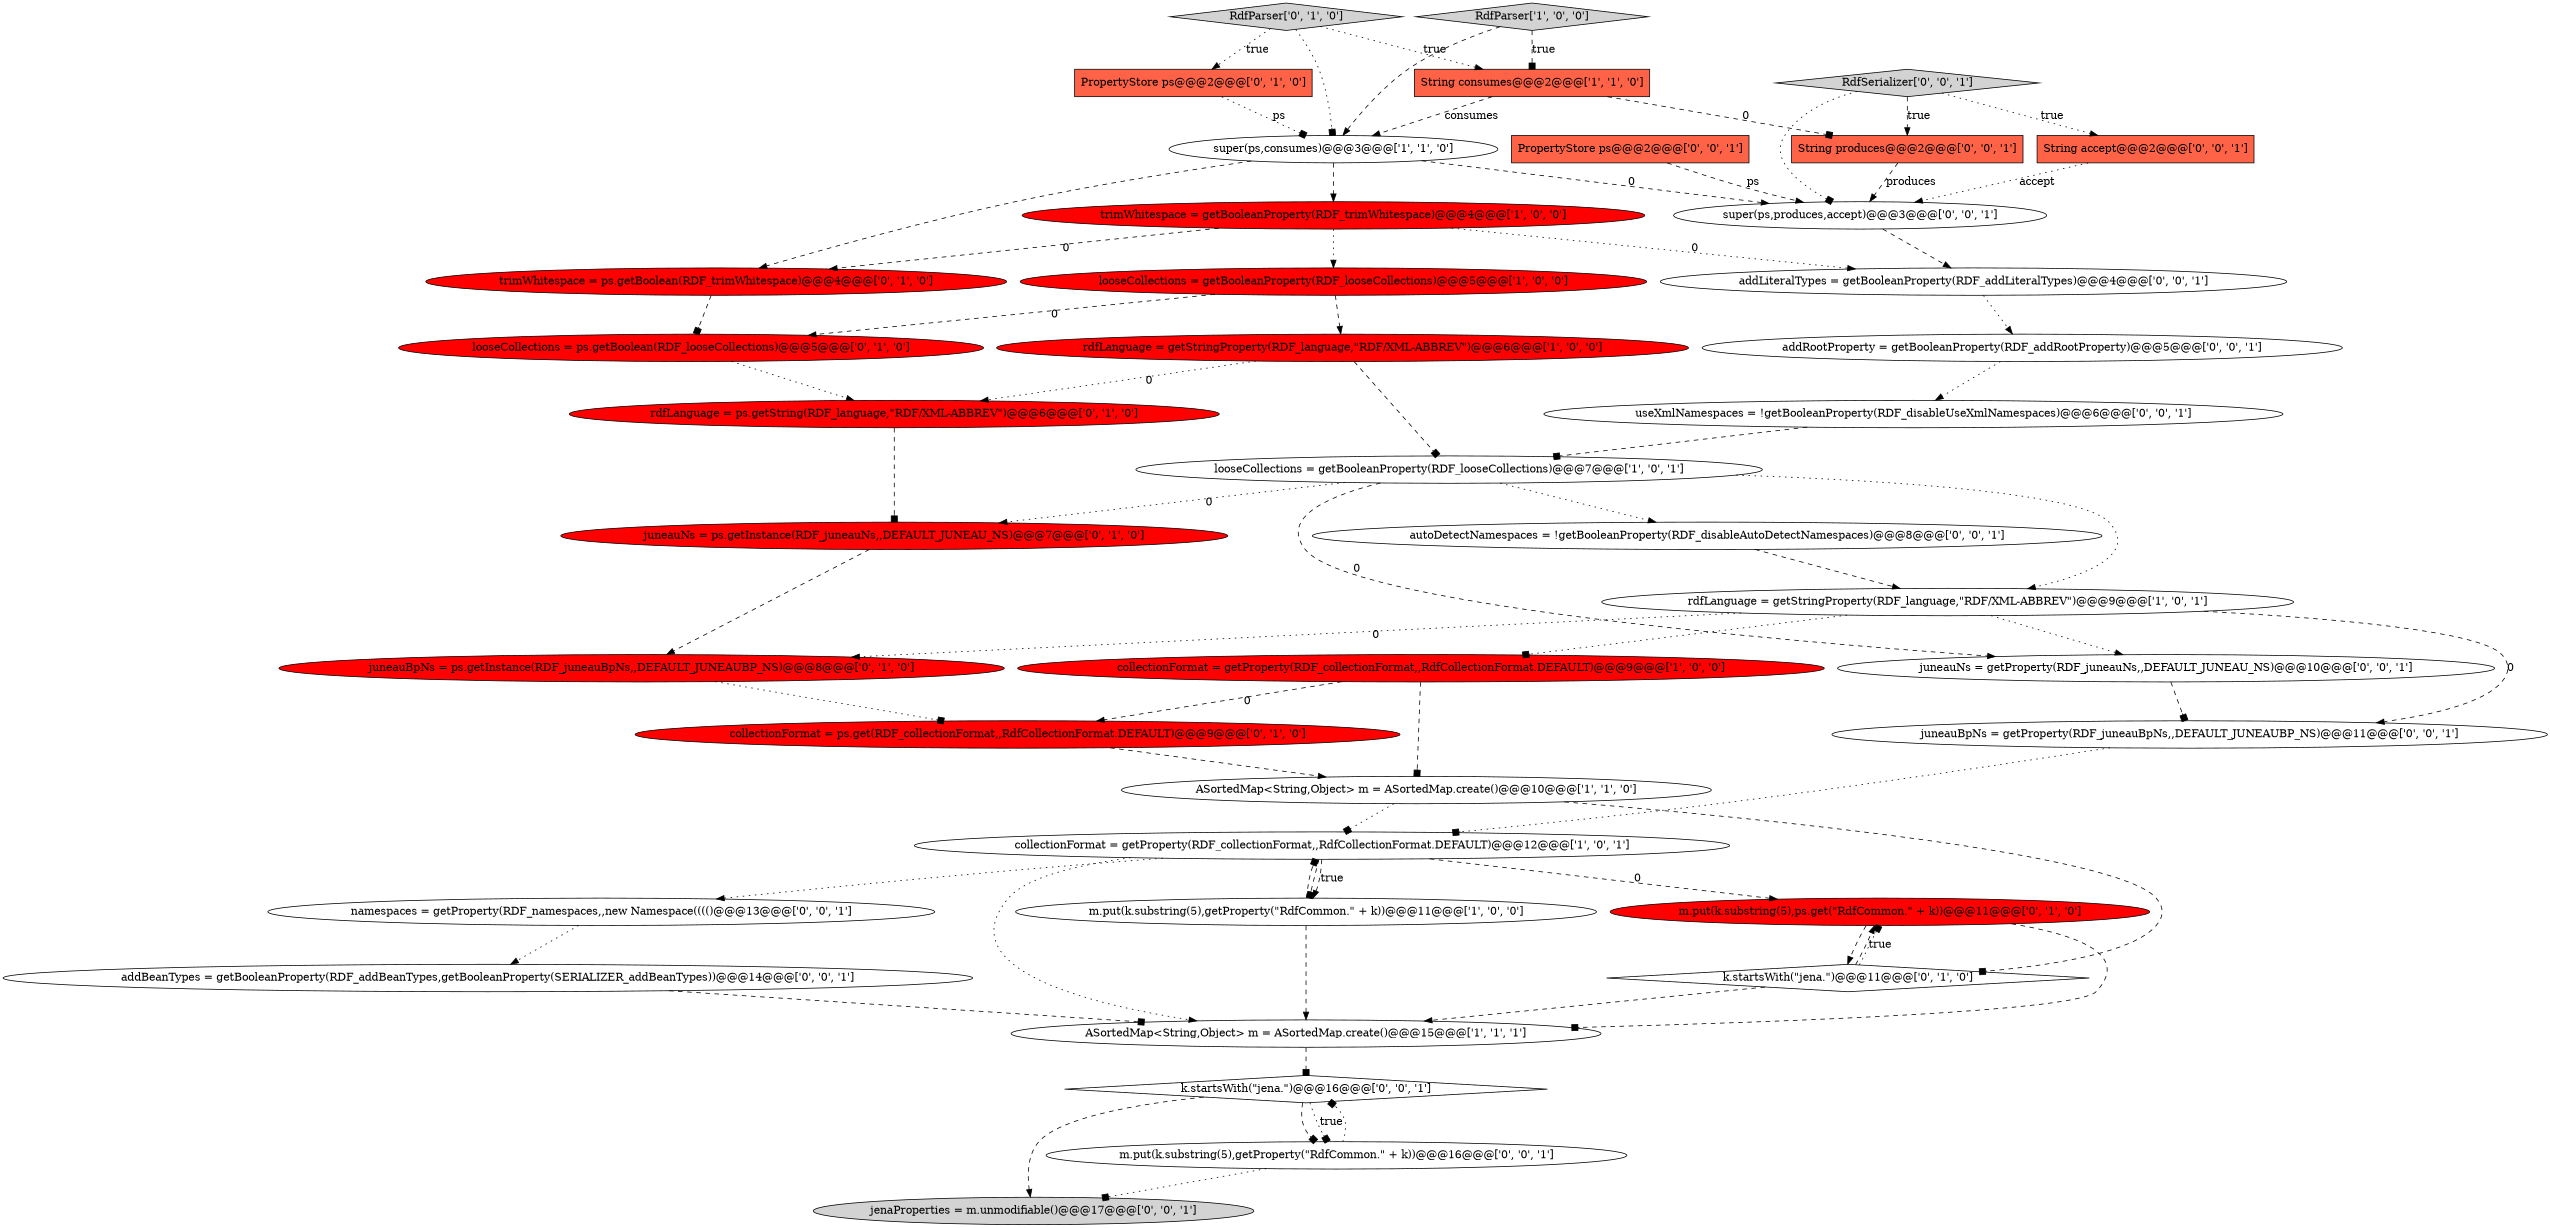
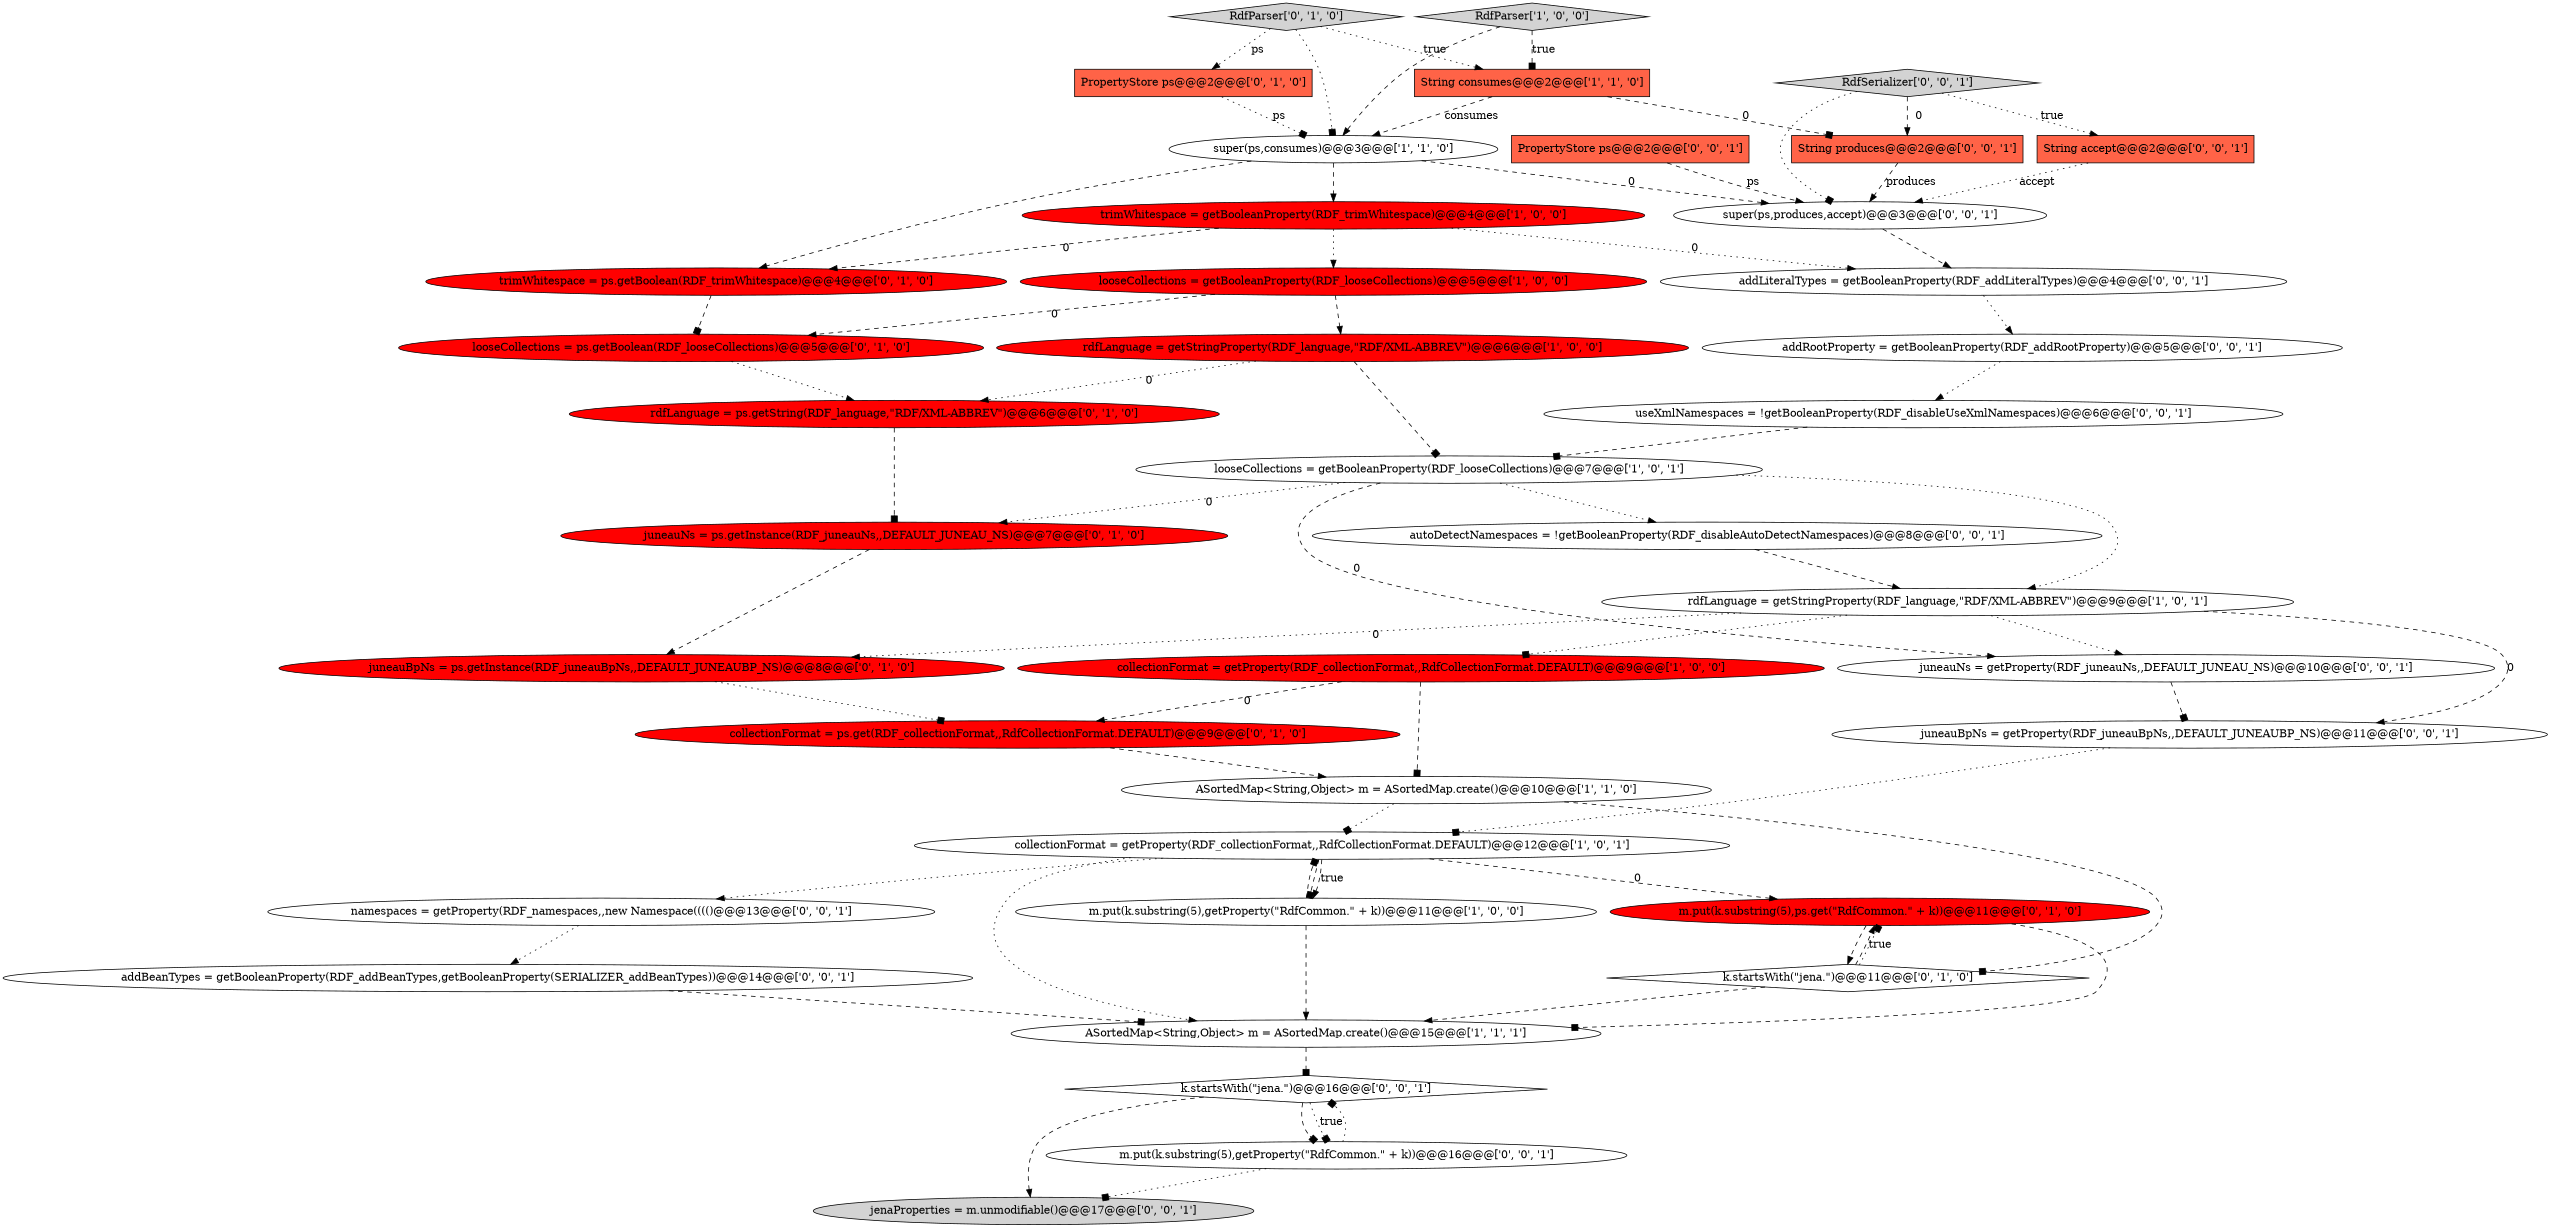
  digraph {
    node [fillcolor=white shape=ellipse style=filled]
    edge [arrowhead=normal style=dashed]
    n1 [label="ASortedMap<String,Object> m = ASortedMap.create()@@@15@@@['1', '1', '1']"]
    n2 [label="k.startsWith(\"jena.\")@@@16@@@['0', '0', '1']" shape=diamond]
    n3 [fillcolor=lightgray label="jenaProperties = m.unmodifiable()@@@17@@@['0', '0', '1']"]
    n4 [label="m.put(k.substring(5),getProperty(\"RdfCommon.\" + k))@@@16@@@['0', '0', '1']"]
    n5 [label="addBeanTypes = getBooleanProperty(RDF_addBeanTypes,getBooleanProperty(SERIALIZER_addBeanTypes))@@@14@@@['0', '0', '1']"]
    n6 [fillcolor=tomato label="String accept@@@2@@@['0', '0', '1']" shape=box]
    n7 [label="super(ps,produces,accept)@@@3@@@['0', '0', '1']"]
    n8 [label="addLiteralTypes = getBooleanProperty(RDF_addLiteralTypes)@@@4@@@['0', '0', '1']"]
    n9 [label="addRootProperty = getBooleanProperty(RDF_addRootProperty)@@@5@@@['0', '0', '1']"]
    n10 [label="super(ps,consumes)@@@3@@@['1', '1', '0']"]
    n11 [fillcolor=red label="trimWhitespace = getBooleanProperty(RDF_trimWhitespace)@@@4@@@['1', '0', '0']"]
    n12 [fillcolor=red label="trimWhitespace = ps.getBoolean(RDF_trimWhitespace)@@@4@@@['0', '1', '0']"]
    n13 [fillcolor=red label="looseCollections = getBooleanProperty(RDF_looseCollections)@@@5@@@['1', '0', '0']"]
    n14 [fillcolor=red label="looseCollections = ps.getBoolean(RDF_looseCollections)@@@5@@@['0', '1', '0']"]
    n15 [fillcolor=red label="m.put(k.substring(5),ps.get(\"RdfCommon.\" + k))@@@11@@@['0', '1', '0']"]
    n16 [label="k.startsWith(\"jena.\")@@@11@@@['0', '1', '0']" shape=diamond]
    n17 [fillcolor=red label="rdfLanguage = ps.getString(RDF_language,\"RDF/XML-ABBREV\")@@@6@@@['0', '1', '0']"]
    n18 [fillcolor=red label="juneauNs = ps.getInstance(RDF_juneauNs,,DEFAULT_JUNEAU_NS)@@@7@@@['0', '1', '0']"]
    n19 [fillcolor=red label="juneauBpNs = ps.getInstance(RDF_juneauBpNs,,DEFAULT_JUNEAUBP_NS)@@@8@@@['0', '1', '0']"]
    n20 [fillcolor=lightgray label="RdfParser['1', '0', '0']" shape=diamond]
    n21 [fillcolor=tomato label="String consumes@@@2@@@['1', '1', '0']" shape=box]
    n22 [fillcolor=tomato label="String produces@@@2@@@['0', '0', '1']" shape=box]
    n23 [label="juneauNs = getProperty(RDF_juneauNs,,DEFAULT_JUNEAU_NS)@@@10@@@['0', '0', '1']"]
    n24 [label="juneauBpNs = getProperty(RDF_juneauBpNs,,DEFAULT_JUNEAUBP_NS)@@@11@@@['0', '0', '1']"]
    n25 [label="collectionFormat = getProperty(RDF_collectionFormat,,RdfCollectionFormat.DEFAULT)@@@12@@@['1', '0', '1']"]
    n26 [fillcolor=red label="rdfLanguage = getStringProperty(RDF_language,\"RDF/XML-ABBREV\")@@@6@@@['1', '0', '0']"]
    n27 [fillcolor=red label="collectionFormat = getProperty(RDF_collectionFormat,,RdfCollectionFormat.DEFAULT)@@@9@@@['1', '0', '0']"]
    n28 [label="ASortedMap<String,Object> m = ASortedMap.create()@@@10@@@['1', '1', '0']"]
    n29 [fillcolor=red label="collectionFormat = ps.get(RDF_collectionFormat,,RdfCollectionFormat.DEFAULT)@@@9@@@['0', '1', '0']"]
    n30 [label="looseCollections = getBooleanProperty(RDF_looseCollections)@@@7@@@['1', '0', '1']"]
    n31 [label="rdfLanguage = getStringProperty(RDF_language,\"RDF/XML-ABBREV\")@@@9@@@['1', '0', '1']"]
    n32 [label="autoDetectNamespaces = !getBooleanProperty(RDF_disableAutoDetectNamespaces)@@@8@@@['0', '0', '1']"]
    n33 [label="namespaces = getProperty(RDF_namespaces,,new Namespace(((()@@@13@@@['0', '0', '1']"]
    n34 [label="useXmlNamespaces = !getBooleanProperty(RDF_disableUseXmlNamespaces)@@@6@@@['0', '0', '1']"]
    n35 [label="m.put(k.substring(5),getProperty(\"RdfCommon.\" + k))@@@11@@@['1', '0', '0']"]
    n36 [fillcolor=lightgray label="RdfSerializer['0', '0', '1']" shape=diamond]
    n37 [fillcolor=tomato label="PropertyStore ps@@@2@@@['0', '0', '1']" shape=box]
    n38 [fillcolor=lightgray label="RdfParser['0', '1', '0']" shape=diamond]
    n39 [fillcolor=tomato label="PropertyStore ps@@@2@@@['0', '1', '0']" shape=box]
    n1 -> n2 [arrowhead=box]
    n2 -> n3
    n2 -> n4 [arrowhead=box]
    n2 -> n4 [arrowhead=box label=true style=dotted]
    n4 -> n2 [arrowhead=box style=dotted]
    n4 -> n3 [arrowhead=box style=dotted]
    n5 -> n1 [arrowhead=box]
    n6 -> n7 [label=accept style=dotted]
    n7 -> n8
    n8 -> n9 [style=dotted]
    n9 -> n34 [style=dotted]
    n10 -> n7 [label=0]
    n10 -> n11
    n10 -> n12
    n11 -> n8 [label=0 style=dotted]
    n11 -> n12 [label=0]
    n11 -> n13 [style=dotted]
    n12 -> n14 [arrowhead=box]
    n13 -> n14 [label=0]
    n13 -> n26
    n14 -> n17 [style=dotted]
    n15 -> n1 [arrowhead=box]
    n15 -> n16
    n16 -> n1
    n16 -> n15 [label=true]
    n16 -> n15 [arrowhead=box style=dotted]
    n17 -> n18 [arrowhead=box]
    n18 -> n19
    n19 -> n29 [arrowhead=box style=dotted]
    n20 -> n10
    n20 -> n21 [arrowhead=box label=true]
    n21 -> n10 [label=consumes]
    n21 -> n22 [arrowhead=box label=0]
    n22 -> n7 [label=produces]
    n23 -> n24 [arrowhead=box]
    n24 -> n25 [arrowhead=box style=dotted]
    n25 -> n1 [style=dotted]
    n25 -> n15 [label=0]
    n25 -> n33 [style=dotted]
    n25 -> n35 [arrowhead=box]
    n25 -> n35 [label=true]
    n26 -> n17 [label=0 style=dotted]
    n26 -> n30 [arrowhead=box]
    n27 -> n28 [arrowhead=box]
    n27 -> n29 [label=0]
    n28 -> n16 [arrowhead=box]
    n28 -> n25 [arrowhead=box style=dotted]
    n29 -> n28
    n30 -> n18 [label=0 style=dotted]
    n30 -> n23 [label=0]
    n30 -> n31 [style=dotted]
    n30 -> n32 [style=dotted]
    n31 -> n19 [label=0 style=dotted]
    n31 -> n23 [style=dotted]
    n31 -> n24 [label=0]
    n31 -> n27 [arrowhead=box style=dotted]
    n32 -> n31
    n33 -> n5 [style=dotted]
    n34 -> n30 [arrowhead=box]
    n35 -> n1
    n35 -> n25 [arrowhead=box]
    n36 -> n6 [label=true style=dotted]
    n36 -> n7 [arrowhead=box style=dotted]
-   n36 -> n22 [label=true]
+   n36 -> n22 [label=0]
    n37 -> n7 [label=ps]
    n38 -> n10 [arrowhead=box style=dotted]
    n38 -> n21 [label=true style=dotted]
-   n38 -> n39 [label=true style=dotted]
+   n38 -> n39 [label=ps style=dotted]
    n39 -> n10 [arrowhead=box label=ps style=dotted]
  }
